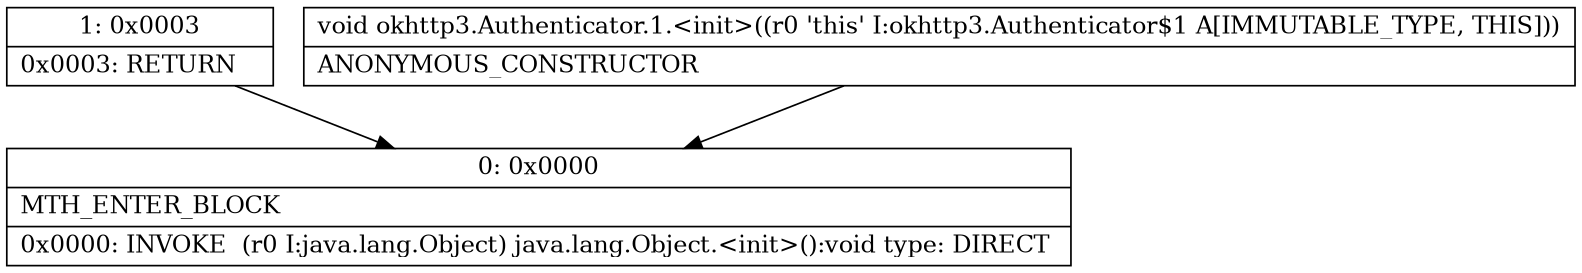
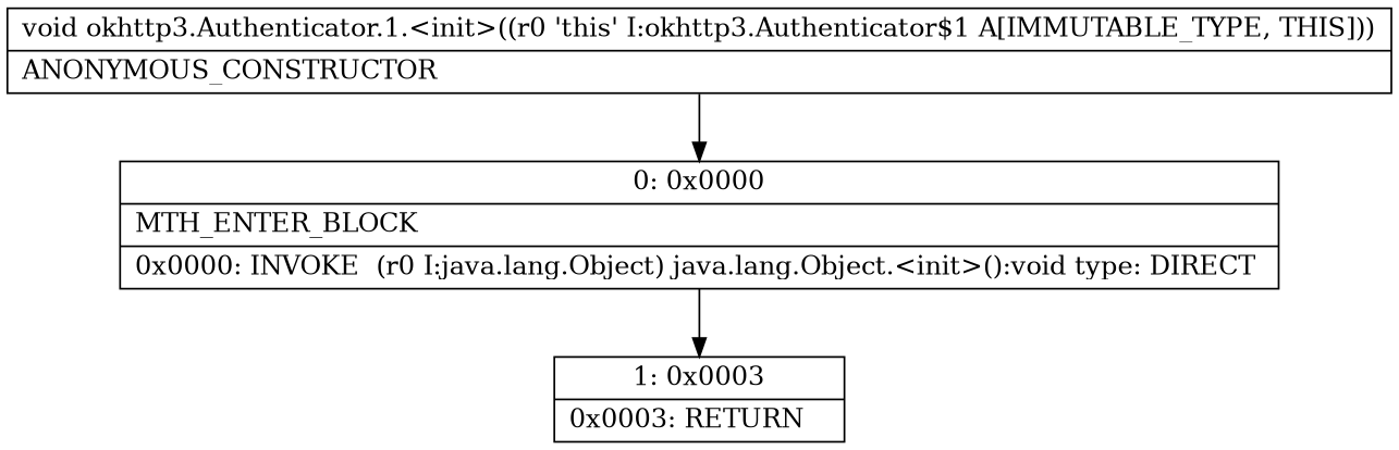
  digraph {
    node [shape=record]
    n1 [label="{0\:\ 0x0000|MTH_ENTER_BLOCK\l|0x0000: INVOKE  (r0 I:java.lang.Object) java.lang.Object.\<init\>():void type: DIRECT \l}"]
    n2 [label="{1\:\ 0x0003|0x0003: RETURN   \l}"]
    n3 [label="{void okhttp3.Authenticator.1.\<init\>((r0 'this' I:okhttp3.Authenticator$1 A[IMMUTABLE_TYPE, THIS]))  | ANONYMOUS_CONSTRUCTOR\l}"]
-   n2 -> n1
+   n1 -> n2
    n3 -> n1
  }
